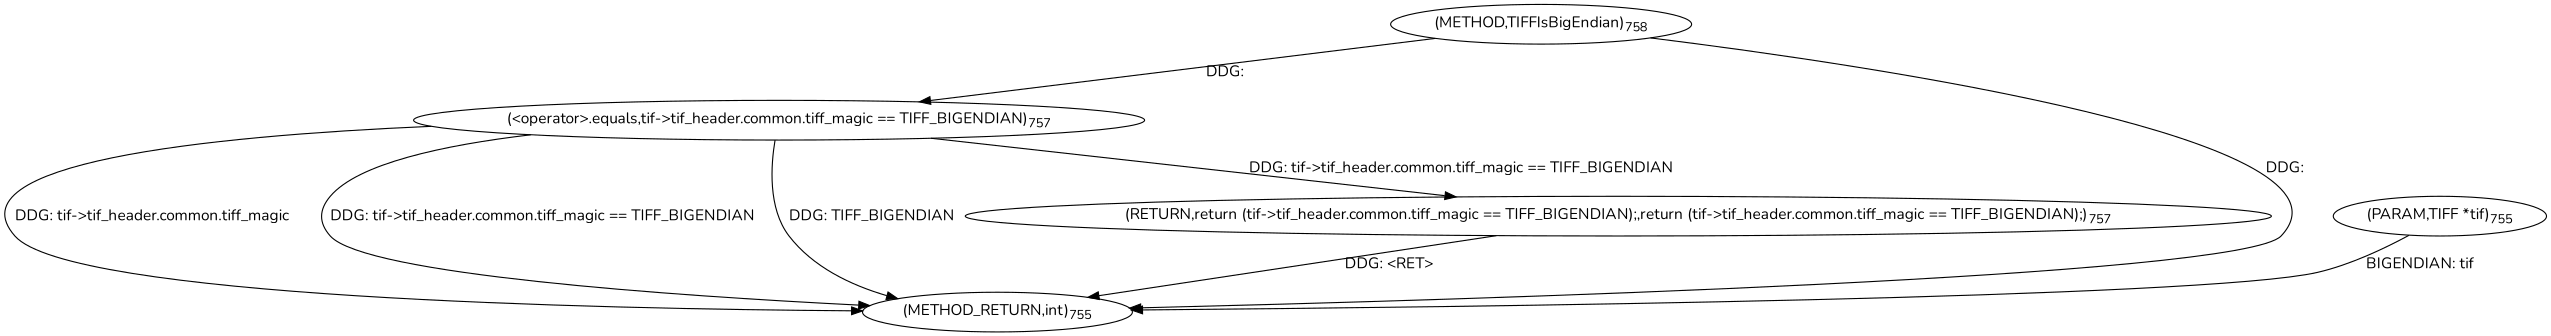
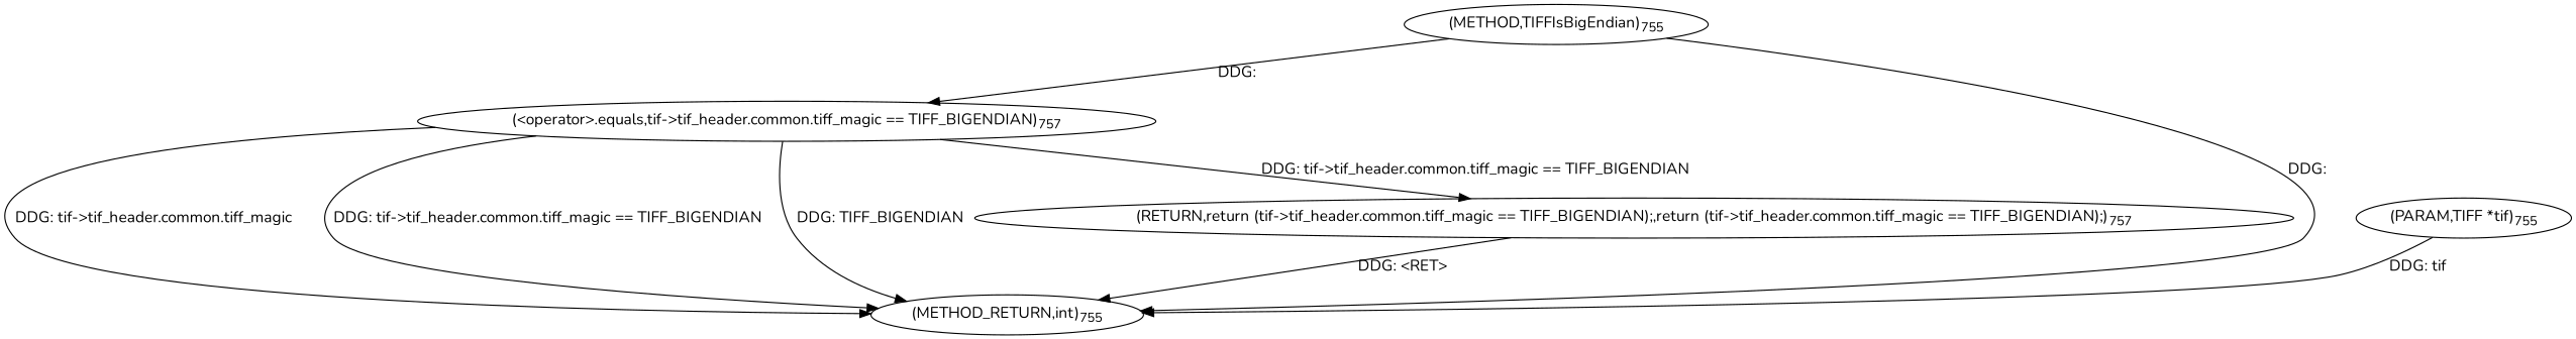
  digraph {
    fontname=Nunito
    node [fontname=Nunito]
    edge [fontname=Nunito]
-   n1 [label=<(METHOD,TIFFIsBigEndian)<SUB>758</SUB>>]
+   n1 [label=<(METHOD,TIFFIsBigEndian)<SUB>755</SUB>>]
    n2 [label=<(&lt;operator&gt;.equals,tif-&gt;tif_header.common.tiff_magic == TIFF_BIGENDIAN)<SUB>757</SUB>>]
    n3 [label=<(METHOD_RETURN,int)<SUB>755</SUB>>]
    n4 [label=<(PARAM,TIFF *tif)<SUB>755</SUB>>]
    n5 [label=<(RETURN,return (tif-&gt;tif_header.common.tiff_magic == TIFF_BIGENDIAN);,return (tif-&gt;tif_header.common.tiff_magic == TIFF_BIGENDIAN);)<SUB>757</SUB>>]
    n1 -> n2 [label="DDG: "]
    n1 -> n3 [label="DDG: "]
    n2 -> n3 [label="DDG: tif-&gt;tif_header.common.tiff_magic"]
    n2 -> n3 [label="DDG: tif-&gt;tif_header.common.tiff_magic == TIFF_BIGENDIAN"]
    n2 -> n3 [label="DDG: TIFF_BIGENDIAN"]
    n2 -> n5 [label="DDG: tif-&gt;tif_header.common.tiff_magic == TIFF_BIGENDIAN"]
-   n4 -> n3 [label="BIGENDIAN: tif"]
+   n4 -> n3 [label="DDG: tif"]
    n5 -> n3 [label="DDG: &lt;RET&gt;"]
  }
